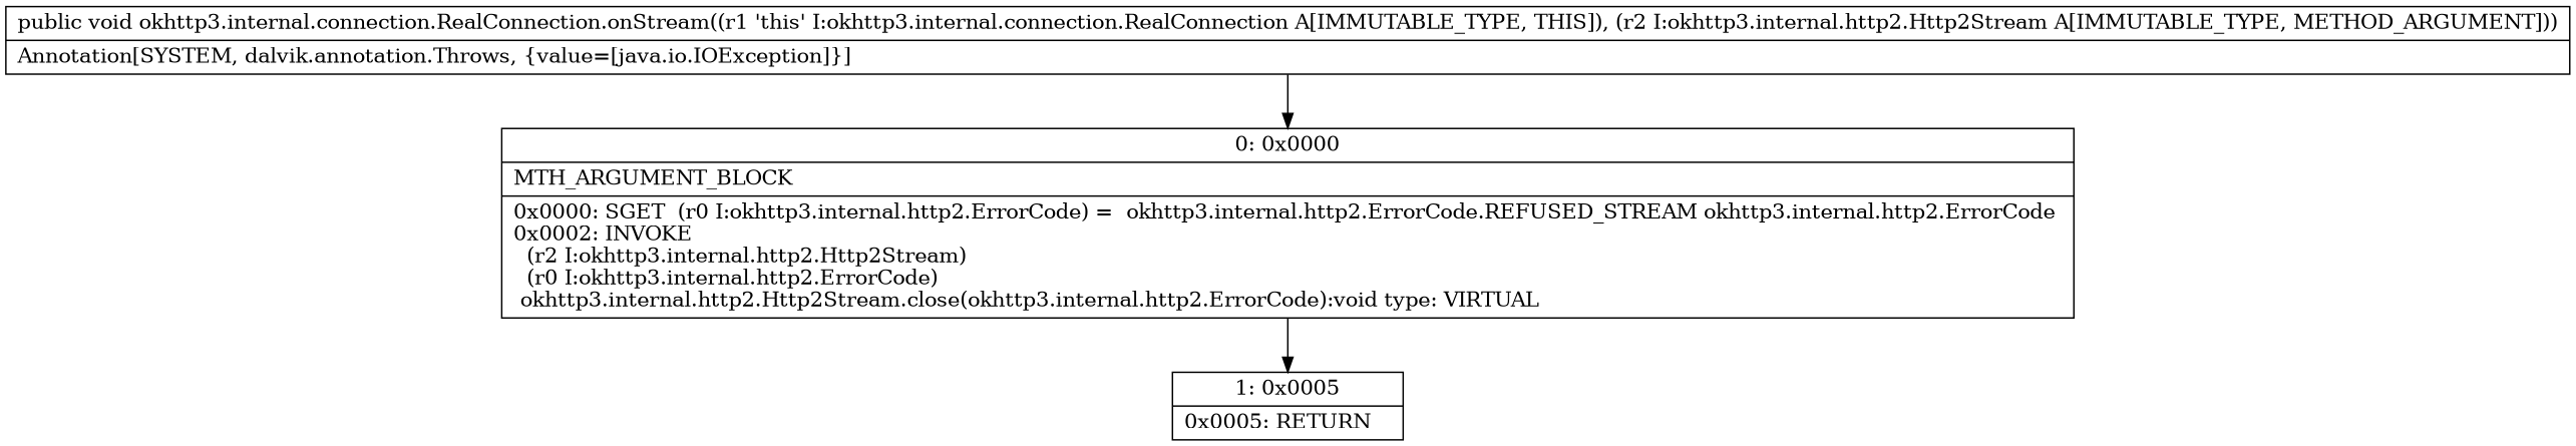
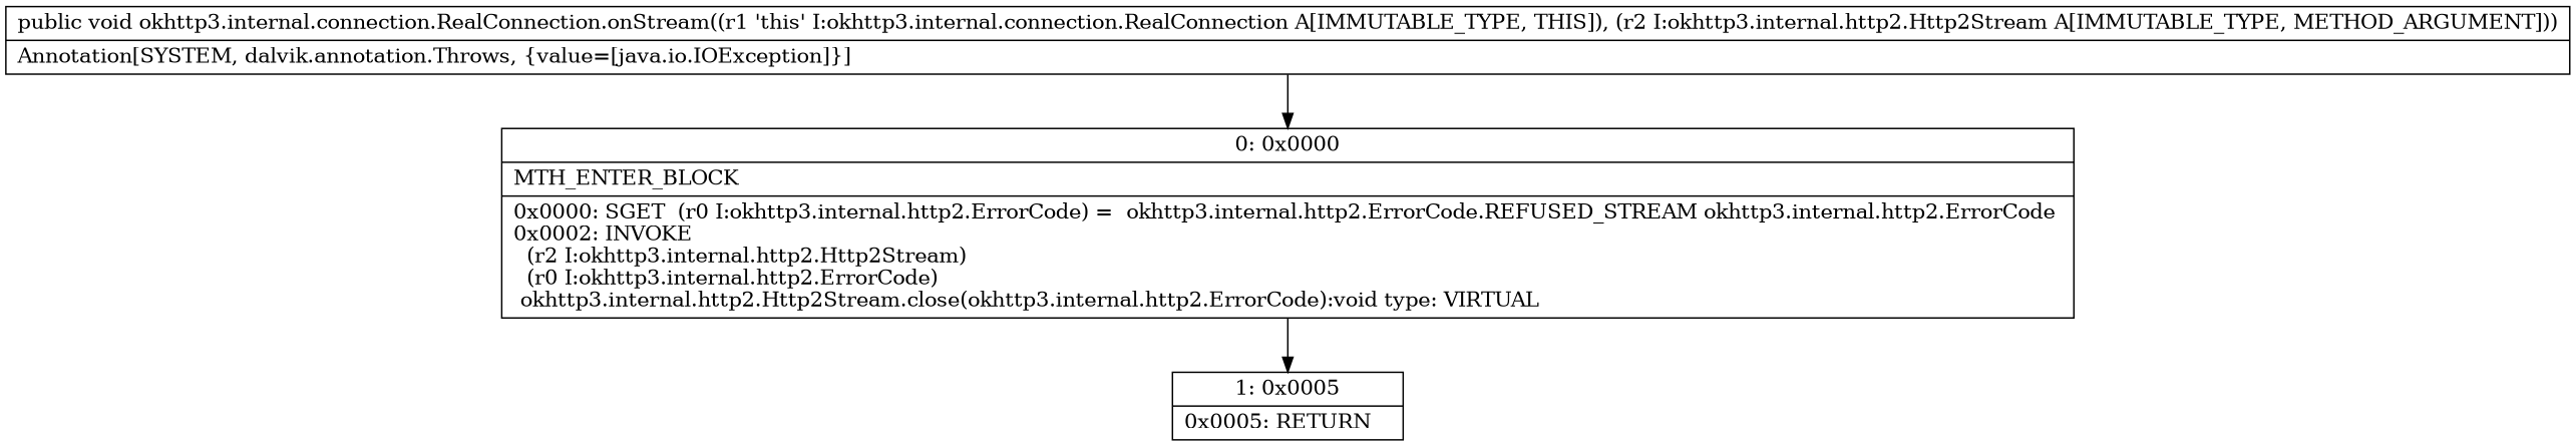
  digraph {
    node [shape=record]
-   n1 [label="{0\:\ 0x0000|MTH_ARGUMENT_BLOCK\l|0x0000: SGET  (r0 I:okhttp3.internal.http2.ErrorCode) =  okhttp3.internal.http2.ErrorCode.REFUSED_STREAM okhttp3.internal.http2.ErrorCode \l0x0002: INVOKE  \l  (r2 I:okhttp3.internal.http2.Http2Stream)\l  (r0 I:okhttp3.internal.http2.ErrorCode)\l okhttp3.internal.http2.Http2Stream.close(okhttp3.internal.http2.ErrorCode):void type: VIRTUAL \l}"]
+   n1 [label="{0\:\ 0x0000|MTH_ENTER_BLOCK\l|0x0000: SGET  (r0 I:okhttp3.internal.http2.ErrorCode) =  okhttp3.internal.http2.ErrorCode.REFUSED_STREAM okhttp3.internal.http2.ErrorCode \l0x0002: INVOKE  \l  (r2 I:okhttp3.internal.http2.Http2Stream)\l  (r0 I:okhttp3.internal.http2.ErrorCode)\l okhttp3.internal.http2.Http2Stream.close(okhttp3.internal.http2.ErrorCode):void type: VIRTUAL \l}"]
    n2 [label="{1\:\ 0x0005|0x0005: RETURN   \l}"]
    n3 [label="{public void okhttp3.internal.connection.RealConnection.onStream((r1 'this' I:okhttp3.internal.connection.RealConnection A[IMMUTABLE_TYPE, THIS]), (r2 I:okhttp3.internal.http2.Http2Stream A[IMMUTABLE_TYPE, METHOD_ARGUMENT]))  | Annotation[SYSTEM, dalvik.annotation.Throws, \{value=[java.io.IOException]\}]\l}"]
    n1 -> n2
    n3 -> n1
  }
